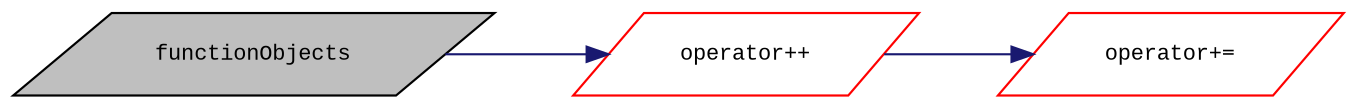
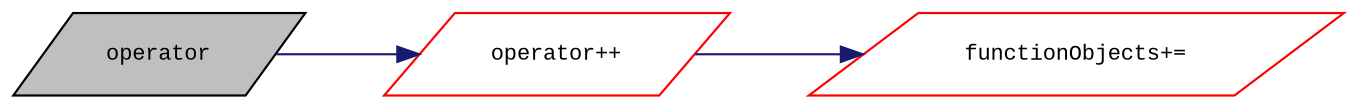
  digraph {
    fontname="Liberation Mono"
    rankdir=LR
    node [color=red fontname="Liberation Mono" fontsize=10 shape=parallelogram]
    edge [color=midnightblue fontname="Liberation Mono" fontsize=10 labelfontname=Helvetica labelfontsize=10 style=solid]
-   n1 [color=black fillcolor=grey75 fontcolor=black height=0.2 label=functionObjects style=filled width=0.4]
+   n1 [color=black fillcolor=grey75 fontcolor=black height=0.2 label=operator style=filled width=0.4]
    n2 [height=0.2 label="operator++" width=0.4]
-   n3 [height=0.2 label="operator+=" width=0.4]
+   n3 [height=0.2 label="functionObjects+=" width=0.4]
    n1 -> n2
    n2 -> n3
  }
